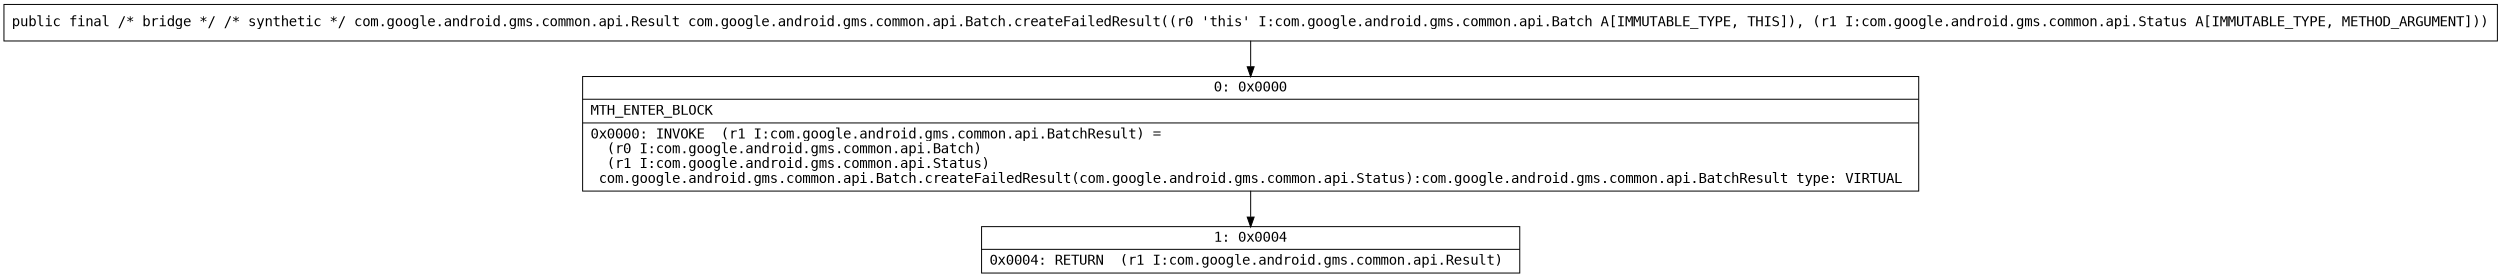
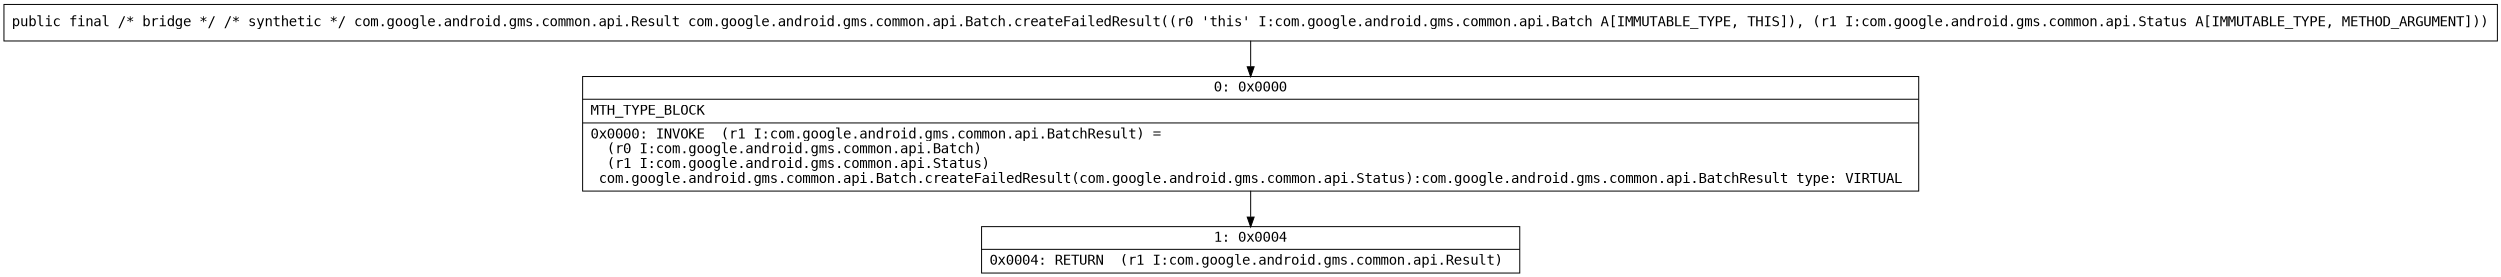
  digraph {
    fontname="DejaVu Sans Mono"
    node [shape=record fontname="DejaVu Sans Mono"]
    edge [fontname="DejaVu Sans Mono"]
-   n1 [label="{0\:\ 0x0000|MTH_ENTER_BLOCK\l|0x0000: INVOKE  (r1 I:com.google.android.gms.common.api.BatchResult) = \l  (r0 I:com.google.android.gms.common.api.Batch)\l  (r1 I:com.google.android.gms.common.api.Status)\l com.google.android.gms.common.api.Batch.createFailedResult(com.google.android.gms.common.api.Status):com.google.android.gms.common.api.BatchResult type: VIRTUAL \l}"]
+   n1 [label="{0\:\ 0x0000|MTH_TYPE_BLOCK\l|0x0000: INVOKE  (r1 I:com.google.android.gms.common.api.BatchResult) = \l  (r0 I:com.google.android.gms.common.api.Batch)\l  (r1 I:com.google.android.gms.common.api.Status)\l com.google.android.gms.common.api.Batch.createFailedResult(com.google.android.gms.common.api.Status):com.google.android.gms.common.api.BatchResult type: VIRTUAL \l}"]
    n2 [label="{1\:\ 0x0004|0x0004: RETURN  (r1 I:com.google.android.gms.common.api.Result) \l}"]
    n3 [label="{public final \/* bridge *\/ \/* synthetic *\/ com.google.android.gms.common.api.Result com.google.android.gms.common.api.Batch.createFailedResult((r0 'this' I:com.google.android.gms.common.api.Batch A[IMMUTABLE_TYPE, THIS]), (r1 I:com.google.android.gms.common.api.Status A[IMMUTABLE_TYPE, METHOD_ARGUMENT])) }"]
    n1 -> n2
    n3 -> n1
  }
